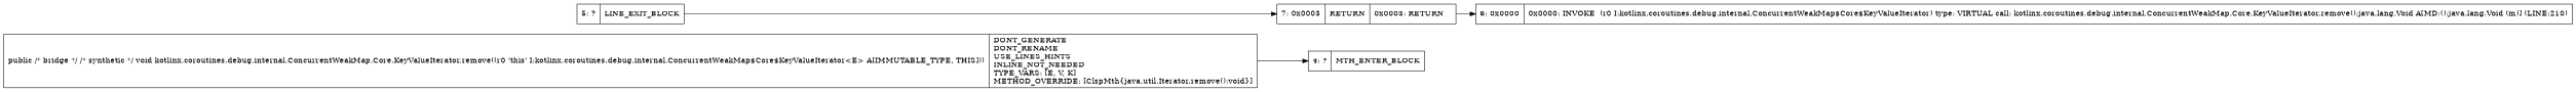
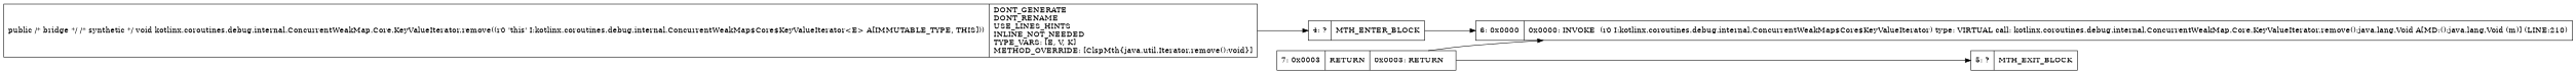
  digraph {
    rankdir=LR
    node [shape=record]
    n1 [label="{4\:\ ?|MTH_ENTER_BLOCK\l}"]
    n2 [label="{6\:\ 0x0000|0x0000: INVOKE  (r0 I:kotlinx.coroutines.debug.internal.ConcurrentWeakMap$Core$KeyValueIterator) type: VIRTUAL call: kotlinx.coroutines.debug.internal.ConcurrentWeakMap.Core.KeyValueIterator.remove():java.lang.Void A[MD:():java.lang.Void (m)] (LINE:210)\l}"]
    n3 [label="{7\:\ 0x0003|RETURN\l|0x0003: RETURN   \l}"]
-   n4 [label="{5\:\ ?|LINE_EXIT_BLOCK\l}"]
+   n4 [label="{5\:\ ?|MTH_EXIT_BLOCK\l}"]
    n5 [label="{public \/* bridge *\/ \/* synthetic *\/ void kotlinx.coroutines.debug.internal.ConcurrentWeakMap.Core.KeyValueIterator.remove((r0 'this' I:kotlinx.coroutines.debug.internal.ConcurrentWeakMap$Core$KeyValueIterator\<E\> A[IMMUTABLE_TYPE, THIS]))  | DONT_GENERATE\lDONT_RENAME\lUSE_LINES_HINTS\lINLINE_NOT_NEEDED\lTYPE_VARS: [E, V, K]\lMETHOD_OVERRIDE: [ClspMth\{java.util.Iterator.remove():void\}]\l}"]
+   n1 -> n2
    n3 -> n2
-   n4 -> n3
+   n3 -> n4
    n5 -> n1
  }
